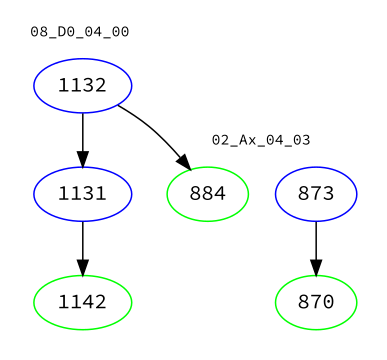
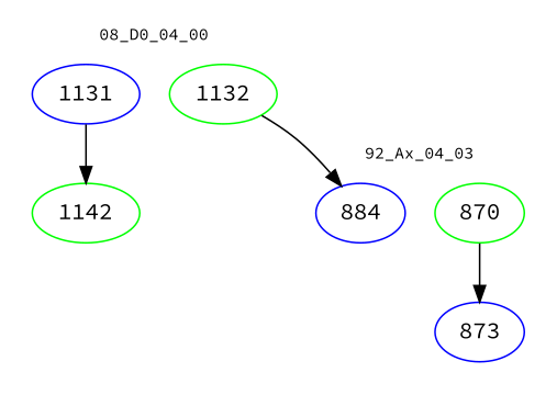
  digraph {
    fontname="Source Code Pro"
    node [color=blue fontname="Source Code Pro"]
    edge [color=black fontname="Source Code Pro"]
    n1 [label=873]
    n2 [color=green label=870]
-   n3 [color=green label=884]
-   n4 [label=1132]
+   n3 [label=884]
+   n4 [color=green label=1132]
    n5 [label=1131]
    n6 [color=green label=1142]
    subgraph cluster_1 {
      color=white
      fontsize=10
-     label="02_Ax_04_03"
+     label="92_Ax_04_03"
      n1
      n2
      n3
    }
    subgraph cluster_2 {
      color=white
      fontsize=10
      label="08_D0_04_00"
      n4
      n5
      n6
    }
-   n1 -> n2
+   n2 -> n1
    n4 -> n3
-   n4 -> n5
    n5 -> n6
  }
